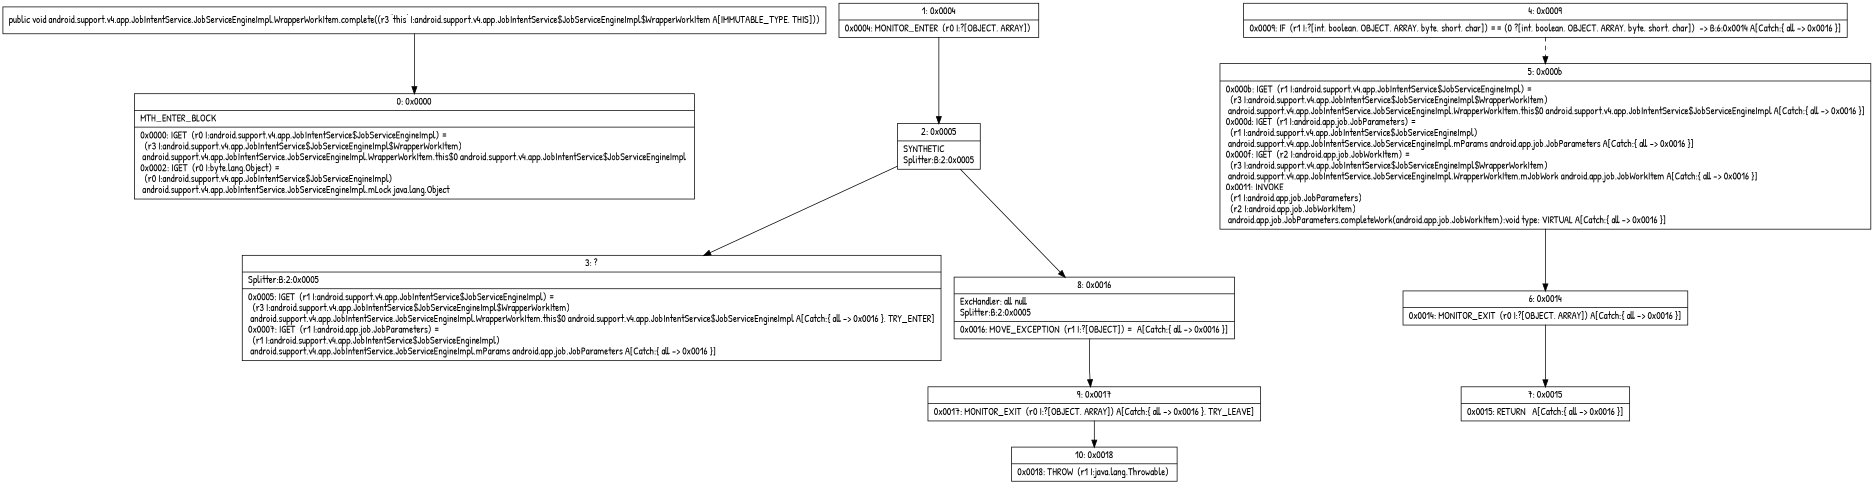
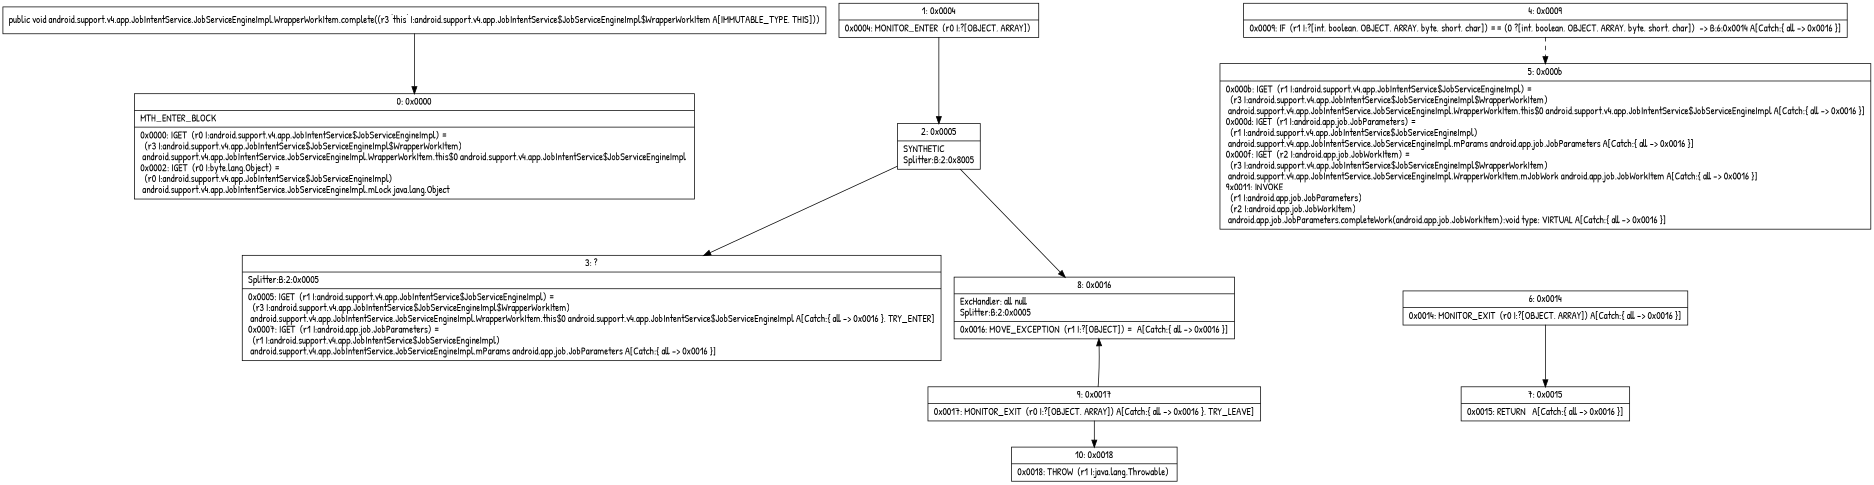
  digraph {
    fontname="Patrick Hand"
    node [fontname="Patrick Hand" shape=record]
    edge [fontname="Patrick Hand"]
    n1 [label="{0\:\ 0x0000|MTH_ENTER_BLOCK\l|0x0000: IGET  (r0 I:android.support.v4.app.JobIntentService$JobServiceEngineImpl) = \l  (r3 I:android.support.v4.app.JobIntentService$JobServiceEngineImpl$WrapperWorkItem)\l android.support.v4.app.JobIntentService.JobServiceEngineImpl.WrapperWorkItem.this$0 android.support.v4.app.JobIntentService$JobServiceEngineImpl \l0x0002: IGET  (r0 I:byte.lang.Object) = \l  (r0 I:android.support.v4.app.JobIntentService$JobServiceEngineImpl)\l android.support.v4.app.JobIntentService.JobServiceEngineImpl.mLock java.lang.Object \l}"]
    n2 [label="{1\:\ 0x0004|0x0004: MONITOR_ENTER  (r0 I:?[OBJECT, ARRAY]) \l}"]
-   n3 [label="{2\:\ 0x0005|SYNTHETIC\lSplitter:B:2:0x0005\l}"]
+   n3 [label="{2\:\ 0x0005|SYNTHETIC\lSplitter:B:2:0x8005\l}"]
    n4 [label="{3\:\ ?|Splitter:B:2:0x0005\l|0x0005: IGET  (r1 I:android.support.v4.app.JobIntentService$JobServiceEngineImpl) = \l  (r3 I:android.support.v4.app.JobIntentService$JobServiceEngineImpl$WrapperWorkItem)\l android.support.v4.app.JobIntentService.JobServiceEngineImpl.WrapperWorkItem.this$0 android.support.v4.app.JobIntentService$JobServiceEngineImpl A[Catch:\{ all \-\> 0x0016 \}, TRY_ENTER]\l0x0007: IGET  (r1 I:android.app.job.JobParameters) = \l  (r1 I:android.support.v4.app.JobIntentService$JobServiceEngineImpl)\l android.support.v4.app.JobIntentService.JobServiceEngineImpl.mParams android.app.job.JobParameters A[Catch:\{ all \-\> 0x0016 \}]\l}"]
    n5 [label="{8\:\ 0x0016|ExcHandler: all null\lSplitter:B:2:0x0005\l|0x0016: MOVE_EXCEPTION  (r1 I:?[OBJECT]) =  A[Catch:\{ all \-\> 0x0016 \}]\l}"]
    n6 [label="{9\:\ 0x0017|0x0017: MONITOR_EXIT  (r0 I:?[OBJECT, ARRAY]) A[Catch:\{ all \-\> 0x0016 \}, TRY_LEAVE]\l}"]
    n7 [label="{4\:\ 0x0009|0x0009: IF  (r1 I:?[int, boolean, OBJECT, ARRAY, byte, short, char]) == (0 ?[int, boolean, OBJECT, ARRAY, byte, short, char])  \-\> B:6:0x0014 A[Catch:\{ all \-\> 0x0016 \}]\l}"]
-   n8 [label="{5\:\ 0x000b|0x000b: IGET  (r1 I:android.support.v4.app.JobIntentService$JobServiceEngineImpl) = \l  (r3 I:android.support.v4.app.JobIntentService$JobServiceEngineImpl$WrapperWorkItem)\l android.support.v4.app.JobIntentService.JobServiceEngineImpl.WrapperWorkItem.this$0 android.support.v4.app.JobIntentService$JobServiceEngineImpl A[Catch:\{ all \-\> 0x0016 \}]\l0x000d: IGET  (r1 I:android.app.job.JobParameters) = \l  (r1 I:android.support.v4.app.JobIntentService$JobServiceEngineImpl)\l android.support.v4.app.JobIntentService.JobServiceEngineImpl.mParams android.app.job.JobParameters A[Catch:\{ all \-\> 0x0016 \}]\l0x000f: IGET  (r2 I:android.app.job.JobWorkItem) = \l  (r3 I:android.support.v4.app.JobIntentService$JobServiceEngineImpl$WrapperWorkItem)\l android.support.v4.app.JobIntentService.JobServiceEngineImpl.WrapperWorkItem.mJobWork android.app.job.JobWorkItem A[Catch:\{ all \-\> 0x0016 \}]\l0x0011: INVOKE  \l  (r1 I:android.app.job.JobParameters)\l  (r2 I:android.app.job.JobWorkItem)\l android.app.job.JobParameters.completeWork(android.app.job.JobWorkItem):void type: VIRTUAL A[Catch:\{ all \-\> 0x0016 \}]\l}"]
+   n8 [label="{5\:\ 0x000b|0x000b: IGET  (r1 I:android.support.v4.app.JobIntentService$JobServiceEngineImpl) = \l  (r3 I:android.support.v4.app.JobIntentService$JobServiceEngineImpl$WrapperWorkItem)\l android.support.v4.app.JobIntentService.JobServiceEngineImpl.WrapperWorkItem.this$0 android.support.v4.app.JobIntentService$JobServiceEngineImpl A[Catch:\{ all \-\> 0x0016 \}]\l0x000d: IGET  (r1 I:android.app.job.JobParameters) = \l  (r1 I:android.support.v4.app.JobIntentService$JobServiceEngineImpl)\l android.support.v4.app.JobIntentService.JobServiceEngineImpl.mParams android.app.job.JobParameters A[Catch:\{ all \-\> 0x0016 \}]\l0x000f: IGET  (r2 I:android.app.job.JobWorkItem) = \l  (r3 I:android.support.v4.app.JobIntentService$JobServiceEngineImpl$WrapperWorkItem)\l android.support.v4.app.JobIntentService.JobServiceEngineImpl.WrapperWorkItem.mJobWork android.app.job.JobWorkItem A[Catch:\{ all \-\> 0x0016 \}]\l9x0011: INVOKE  \l  (r1 I:android.app.job.JobParameters)\l  (r2 I:android.app.job.JobWorkItem)\l android.app.job.JobParameters.completeWork(android.app.job.JobWorkItem):void type: VIRTUAL A[Catch:\{ all \-\> 0x0016 \}]\l}"]
    n9 [label="{6\:\ 0x0014|0x0014: MONITOR_EXIT  (r0 I:?[OBJECT, ARRAY]) A[Catch:\{ all \-\> 0x0016 \}]\l}"]
    n10 [label="{7\:\ 0x0015|0x0015: RETURN   A[Catch:\{ all \-\> 0x0016 \}]\l}"]
    n11 [label="{10\:\ 0x0018|0x0018: THROW  (r1 I:java.lang.Throwable) \l}"]
    n12 [label="{public void android.support.v4.app.JobIntentService.JobServiceEngineImpl.WrapperWorkItem.complete((r3 'this' I:android.support.v4.app.JobIntentService$JobServiceEngineImpl$WrapperWorkItem A[IMMUTABLE_TYPE, THIS])) }"]
    n2 -> n3
    n3 -> n4
    n3 -> n5
-   n5 -> n6
+   n6 -> n5
    n6 -> n11
    n7 -> n8 [style=dashed]
-   n8 -> n9
    n9 -> n10
    n12 -> n1
  }
